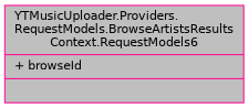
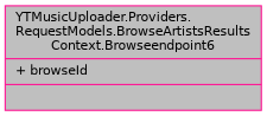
  digraph {
-   n1 [color=deeppink fillcolor=grey75 fontcolor=black fontname=Helvetica fontsize=10 height=0.2 label="{YTMusicUploader.Providers.\lRequestModels.BrowseArtistsResults\lContext.RequestModels6\n|+ browseId\l|}" shape=record style=filled width=0.4]
+   n1 [color=deeppink fillcolor=grey75 fontcolor=black fontname=Helvetica fontsize=10 height=0.2 label="{YTMusicUploader.Providers.\lRequestModels.BrowseArtistsResults\lContext.Browseendpoint6\n|+ browseId\l|}" shape=record style=filled width=0.4]
  }
